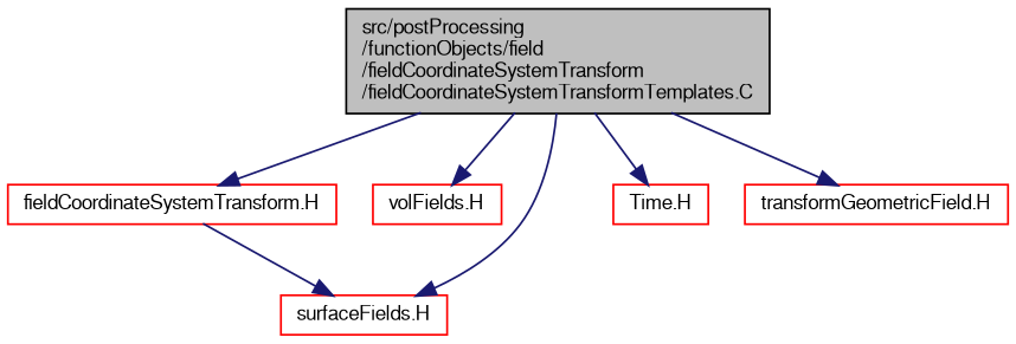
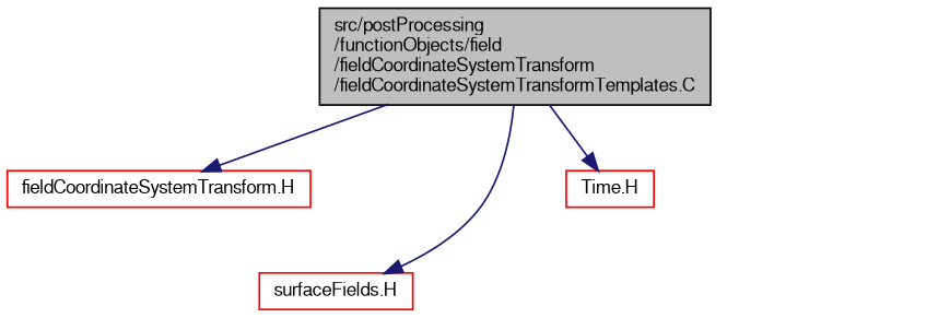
  digraph {
    node [color=red fontname=FreeSans fontsize=10 shape=record]
    edge [color=midnightblue fontname=FreeSans fontsize=10 labelfontname=FreeSans labelfontsize=10 style=solid]
    n1 [color=black fillcolor=grey75 fontcolor=black height=0.2 label="src/postProcessing\l/functionObjects/field\l/fieldCoordinateSystemTransform\l/fieldCoordinateSystemTransformTemplates.C" style=filled width=0.4]
    n2 [height=0.2 label="fieldCoordinateSystemTransform.H" width=0.4]
-   n3 [height=0.2 label="volFields.H" width=0.4]
    n4 [height=0.2 label="surfaceFields.H" width=0.4]
    n5 [height=0.2 label="Time.H" width=0.4]
-   n6 [height=0.2 label="transformGeometricField.H" width=0.4]
    n1 -> n2
-   n1 -> n3
    n1 -> n4
    n1 -> n5
-   n1 -> n6
-   n2 -> n4
  }
